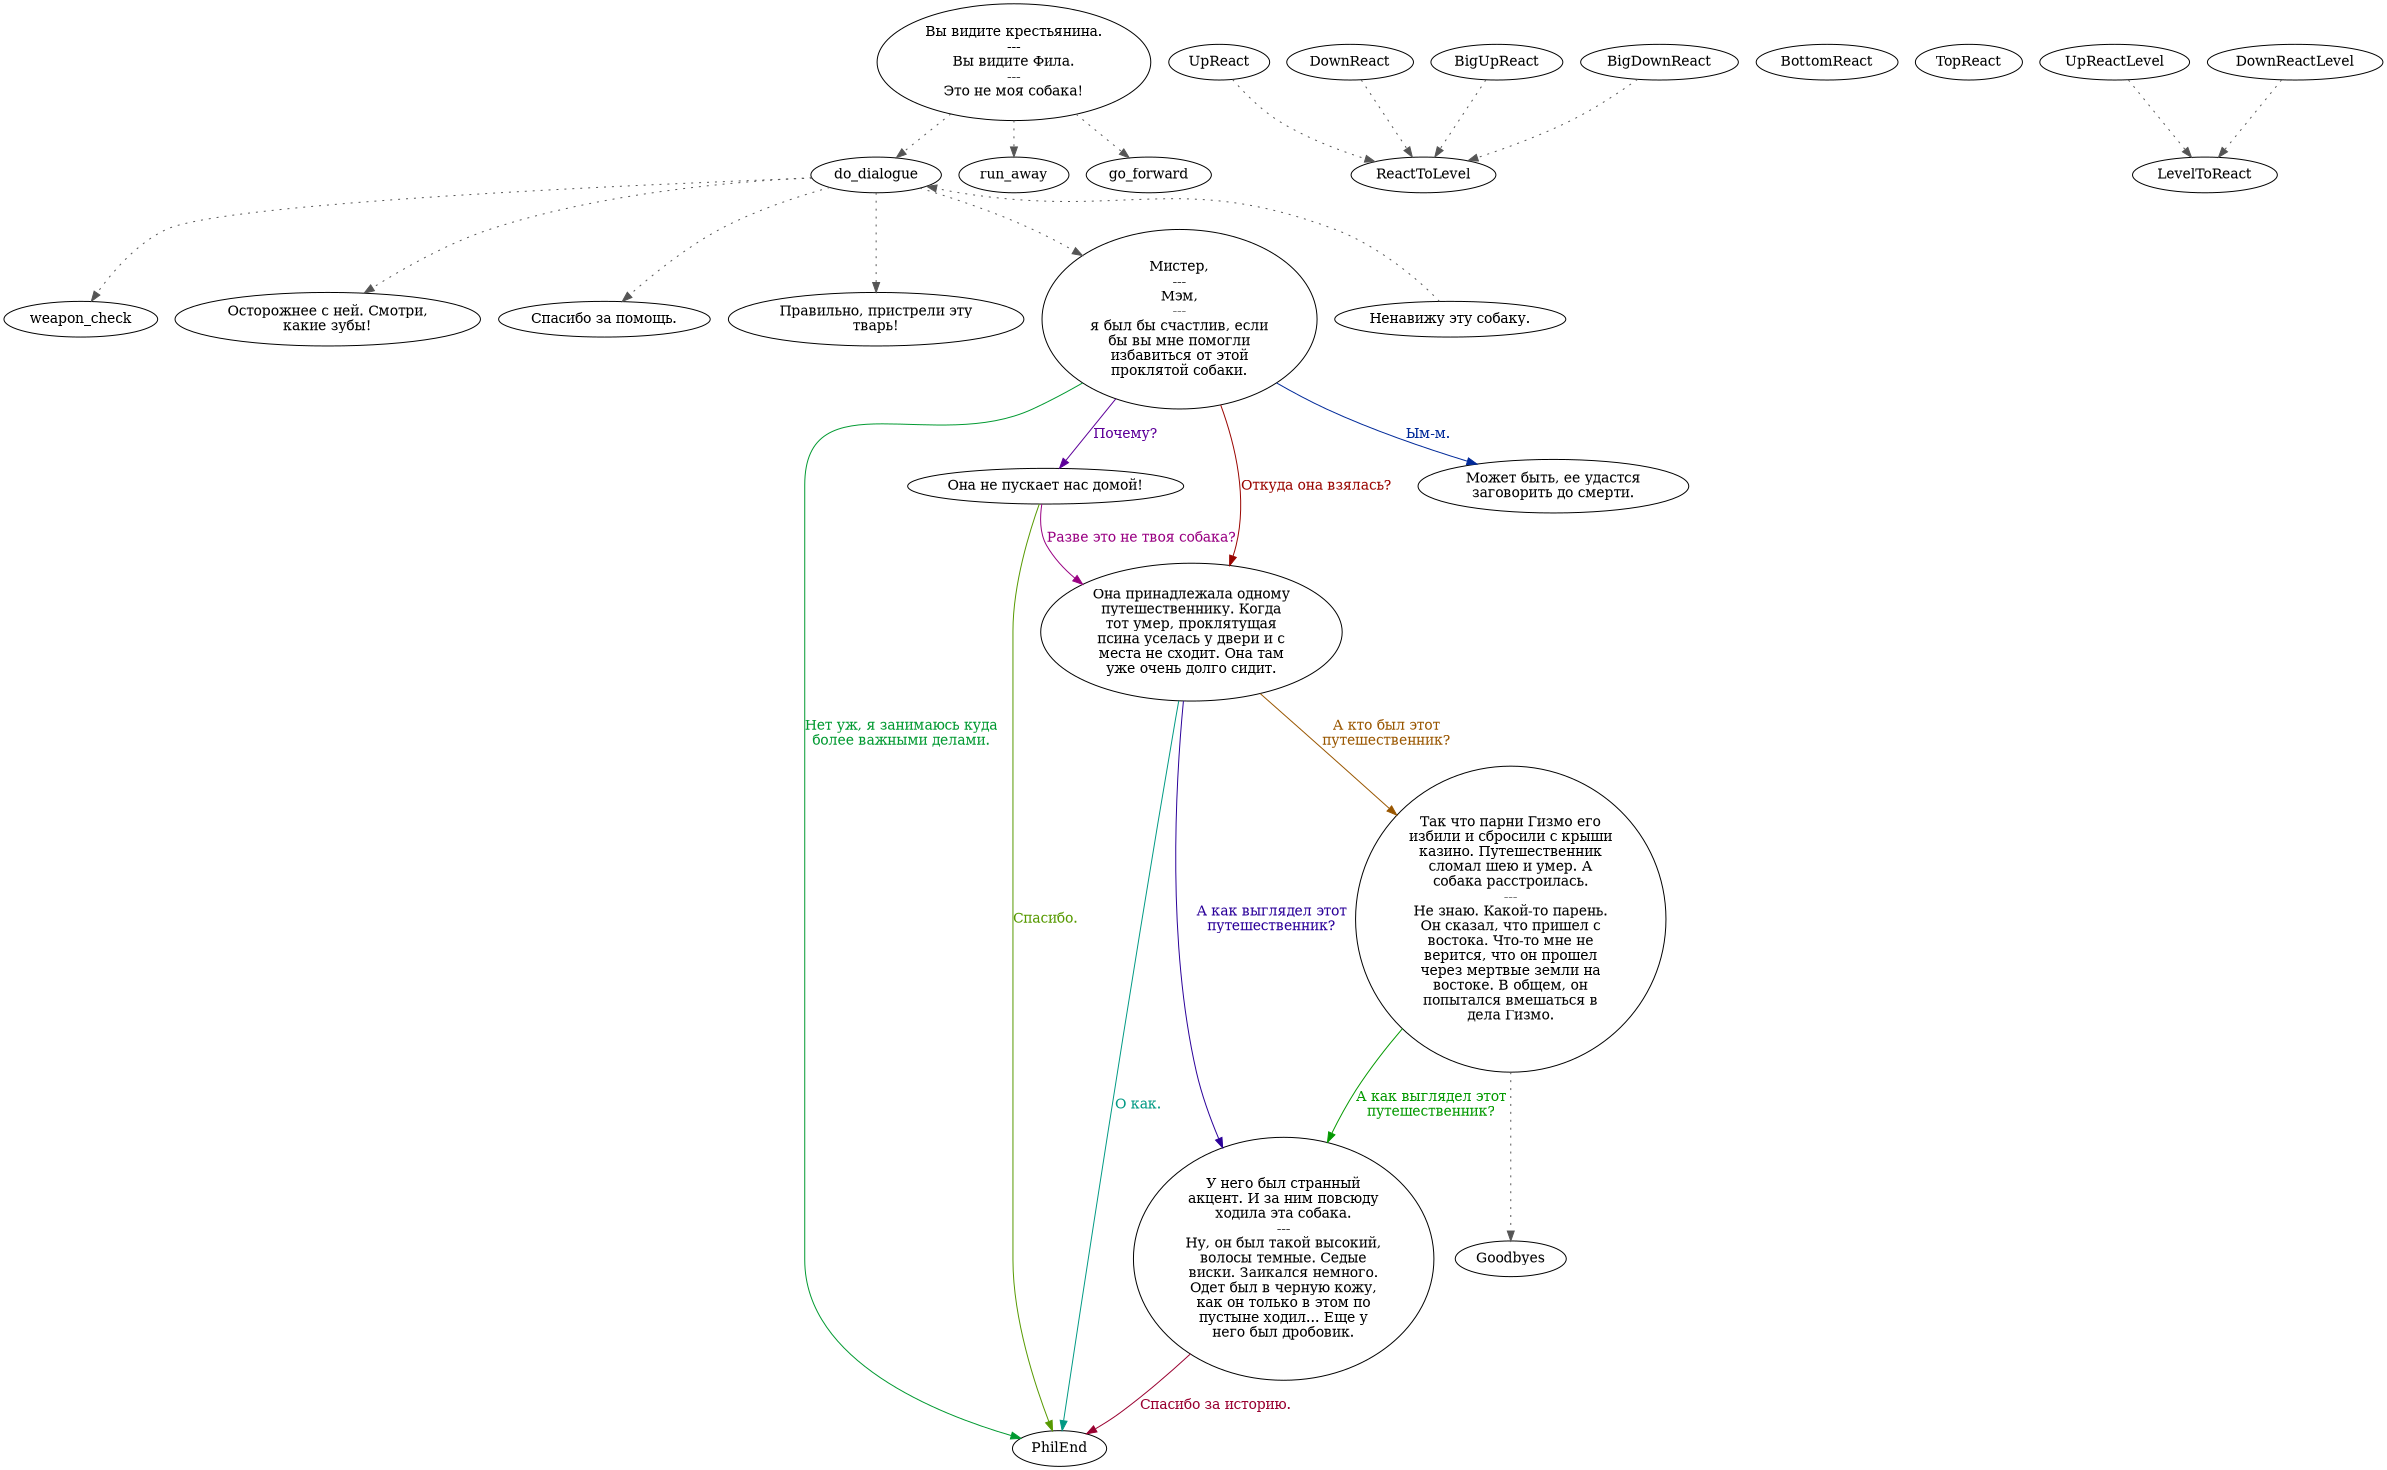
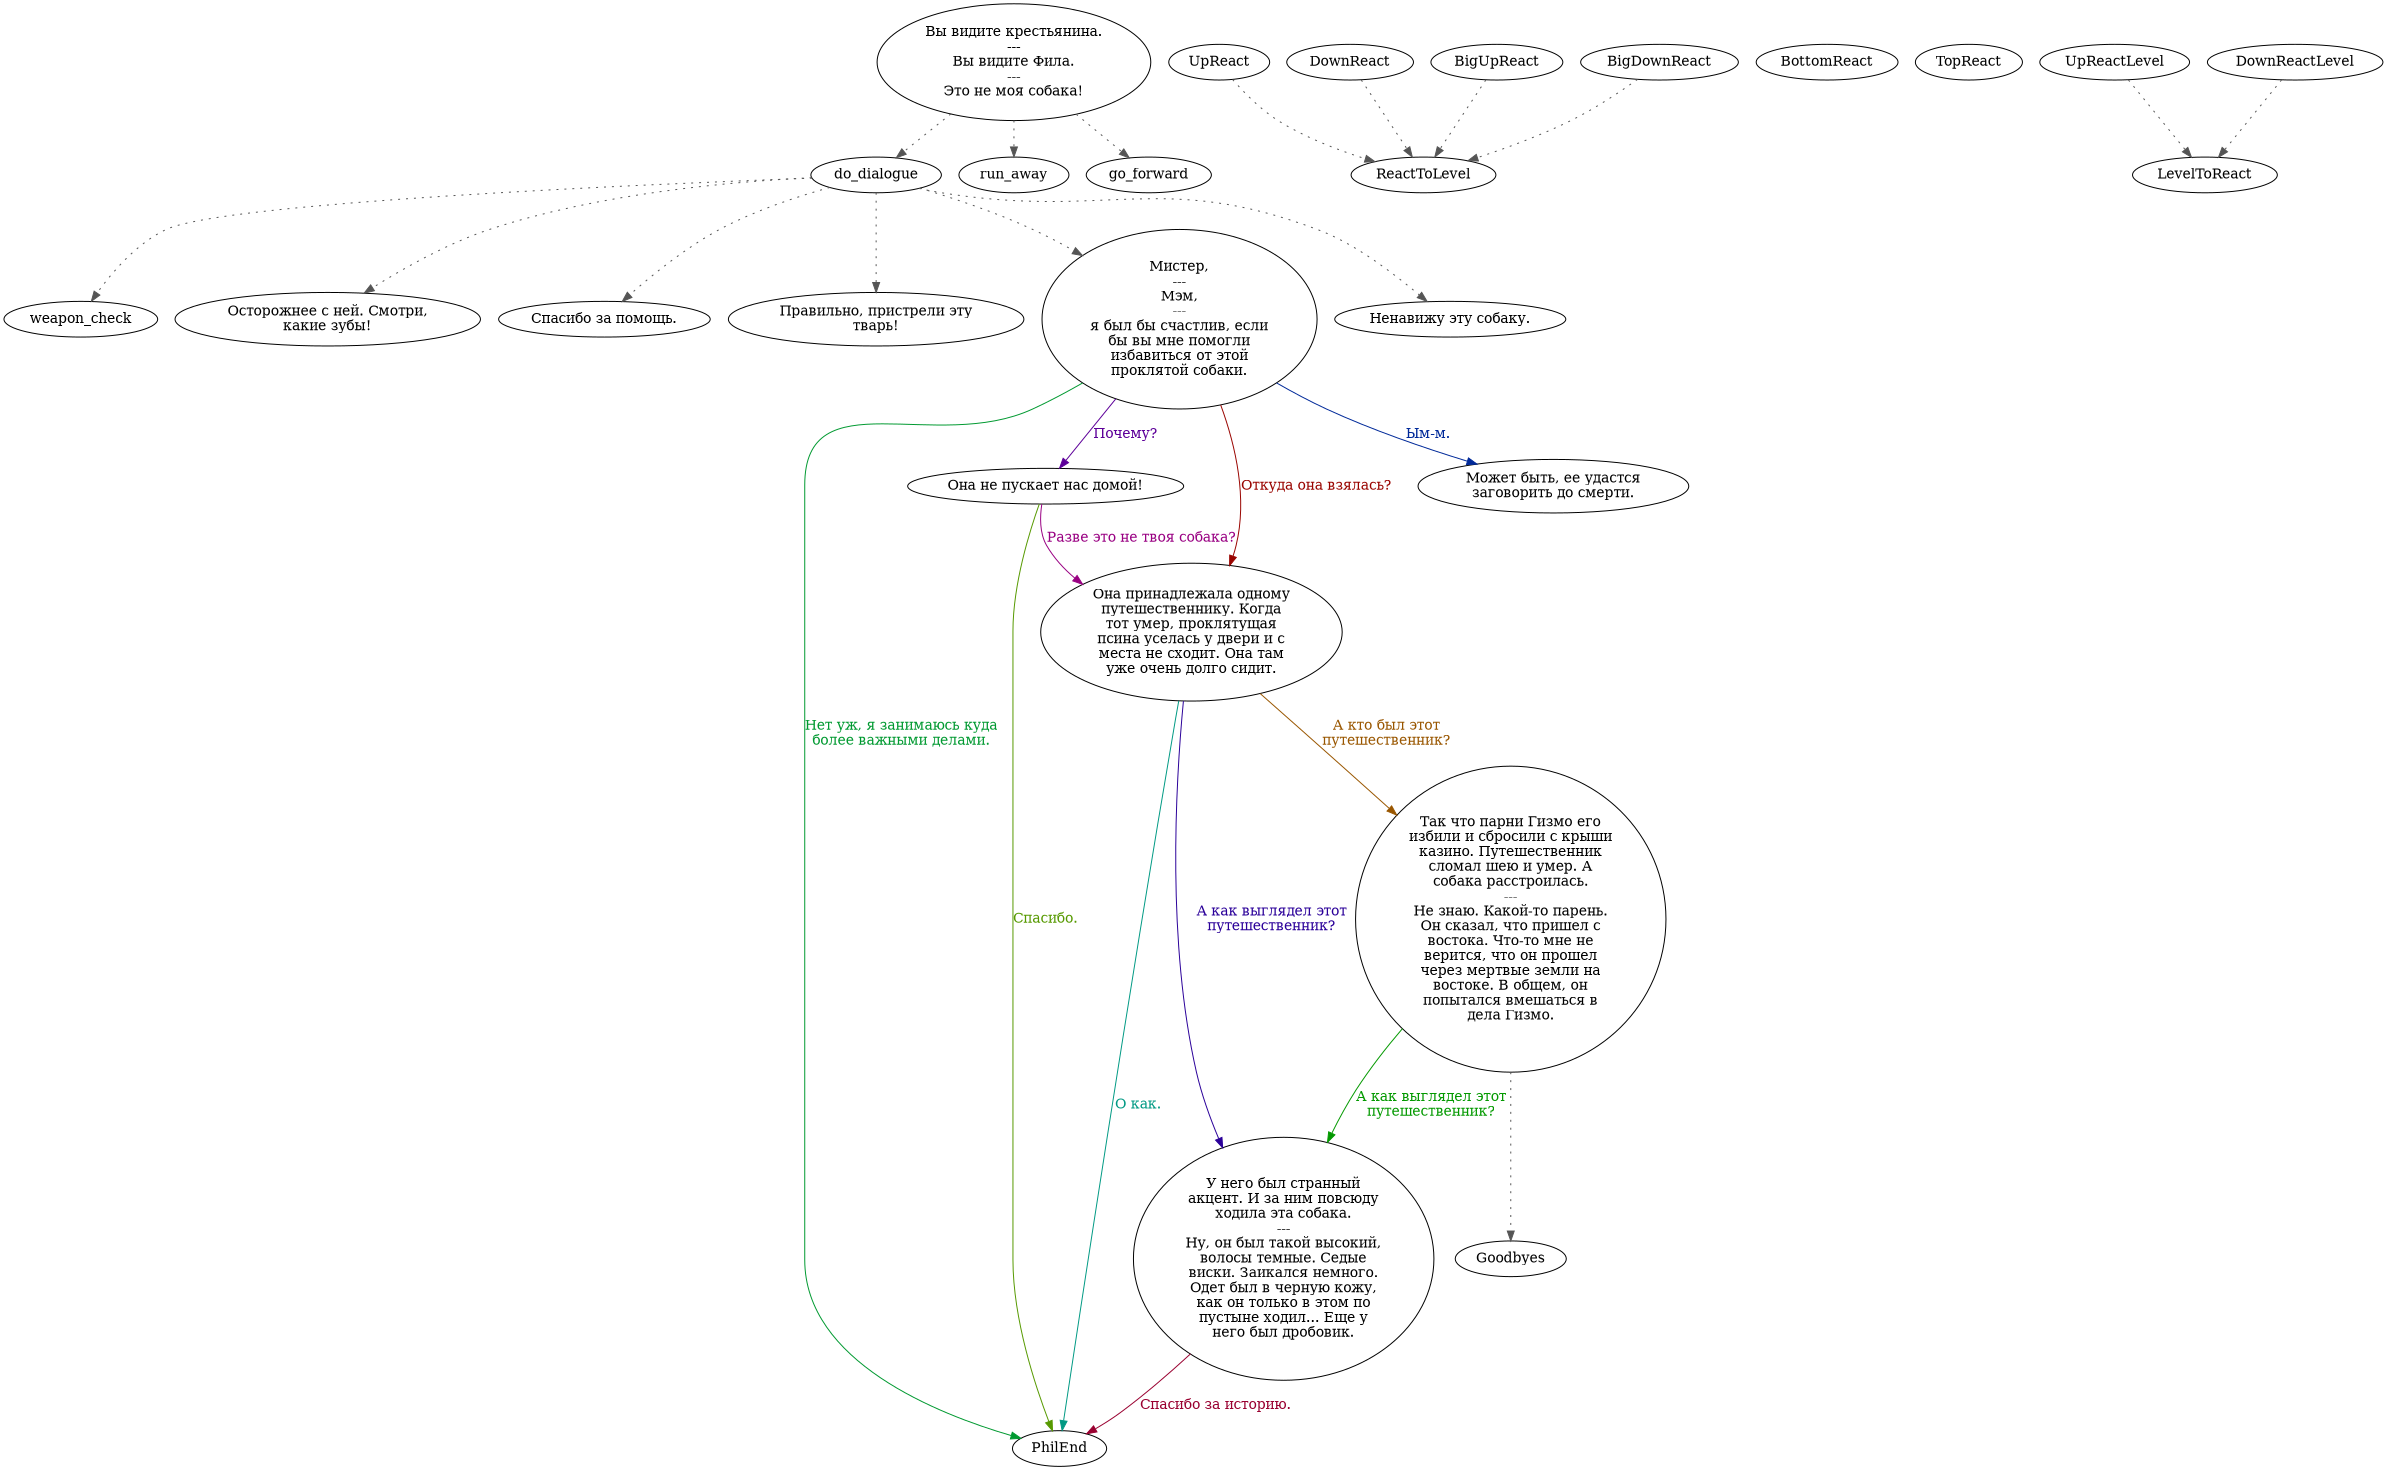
  digraph {
    node [color="#000000" fillcolor="#FFFFFF" style=filled]
    edge [color="#555555" style=dotted]
    n1 [label="Вы видите крестьянина.\n---\nВы видите Фила.\n---\nЭто не моя собака!"]
    do_dialogue
    run_away
    go_forward
    weapon_check
    n6 [label="Осторожнее с ней. Смотри,\nкакие зубы!"]
    n7 [label="Спасибо за помощь."]
    n8 [label="Правильно, пристрели эту\nтварь!"]
    n9 [label="Мистер,\n---\nМэм,\n---\nя был бы счастлив, если\nбы вы мне помогли\nизбавиться от этой\nпроклятой собаки."]
    n10 [label="Ненавижу эту собаку."]
    n11 [label="Она не пускает нас домой!"]
    PhilEnd
    n13 [label="Она принадлежала одному\nпутешественнику. Когда\nтот умер, проклятущая\nпсина уселась у двери и с\nместа не сходит. Она там\nуже очень долго сидит."]
    n14 [label="Может быть, ее удастся\nзаговорить до смерти."]
    n15 [label="Так что парни Гизмо его\nизбили и сбросили с крыши\nказино. Путешественник\nсломал шею и умер. А\nсобака расстроилась.\n---\nНе знаю. Какой-то парень.\nОн сказал, что пришел с\nвостока. Что-то мне не\nверится, что он прошел\nчерез мертвые земли на\nвостоке. В общем, он\nпопытался вмешаться в\nдела Гизмо."]
    n16 [label="У него был странный\nакцент. И за ним повсюду\nходила эта собака.\n---\nНу, он был такой высокий,\nволосы темные. Седые\nвиски. Заикался немного.\nОдет был в черную кожу,\nкак он только в этом по\nпустыне ходил... Еще у\nнего был дробовик."]
    Goodbyes
    UpReact
    ReactToLevel
    DownReact
    BottomReact
    TopReact
    BigUpReact
    BigDownReact
    UpReactLevel
    LevelToReact
    DownReactLevel
    n1 -> do_dialogue
    n1 -> run_away
    n1 -> go_forward
    do_dialogue -> weapon_check
    do_dialogue -> n6
    do_dialogue -> n7
    do_dialogue -> n8
    do_dialogue -> n9
-   n10 -> do_dialogue
+   do_dialogue -> n10
    n9 -> n11 [color="#5D0099" fontcolor="#5D0099" label="Почему?" style=""]
    n9 -> PhilEnd [color="#009930" fontcolor="#009930" label="Нет уж, я занимаюсь куда\nболее важными делами." style=""]
    n9 -> n13 [color="#990400" fontcolor="#990400" label="Откуда она взялась?" style=""]
    n9 -> n14 [color="#002999" fontcolor="#002999" label="Ым-м." style=""]
    n11 -> PhilEnd [color="#569900" fontcolor="#569900" label="Спасибо." style=""]
    n11 -> n13 [color="#990082" fontcolor="#990082" label="Разве это не твоя собака?" style=""]
    n13 -> PhilEnd [color="#009983" fontcolor="#009983" label="О как." style=""]
    n13 -> n15 [color="#995600" fontcolor="#995600" label="А кто был этот\nпутешественник?" style=""]
    n13 -> n16 [color="#2A0099" fontcolor="#2A0099" label="А как выглядел этот\nпутешественник?" style=""]
    n15 -> n16 [color="#039900" fontcolor="#039900" label="А как выглядел этот\nпутешественник?" style=""]
    n15 -> Goodbyes
    n16 -> PhilEnd [color="#990030" fontcolor="#990030" label="Спасибо за историю." style=""]
    UpReact -> ReactToLevel
    DownReact -> ReactToLevel
    BigUpReact -> ReactToLevel
    BigDownReact -> ReactToLevel
    UpReactLevel -> LevelToReact
    DownReactLevel -> LevelToReact
  }
